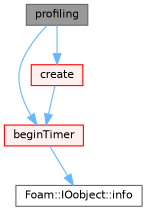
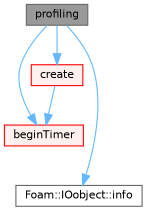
  digraph {
    rankdir=TB
    node [color=red fillcolor="#FFF0F0" fontname=Helvetica fontsize=10 shape=box style=filled]
    edge [color=steelblue1 fontname=Helvetica fontsize=10 labelfontname=Helvetica labelfontsize=10 style=solid]
    n1 [color=gray40 fillcolor=grey60 fontcolor=black height=0.2 label=profiling width=0.4]
    n2 [height=0.2 label=beginTimer width=0.4]
    n3 [height=0.2 label=create width=0.4]
    n4 [color=grey40 fillcolor=white height=0.2 label="Foam::IOobject::info" width=0.4]
    n1 -> n2
    n1 -> n3
-   n2 -> n4
+   n1 -> n4
    n3 -> n2
  }
